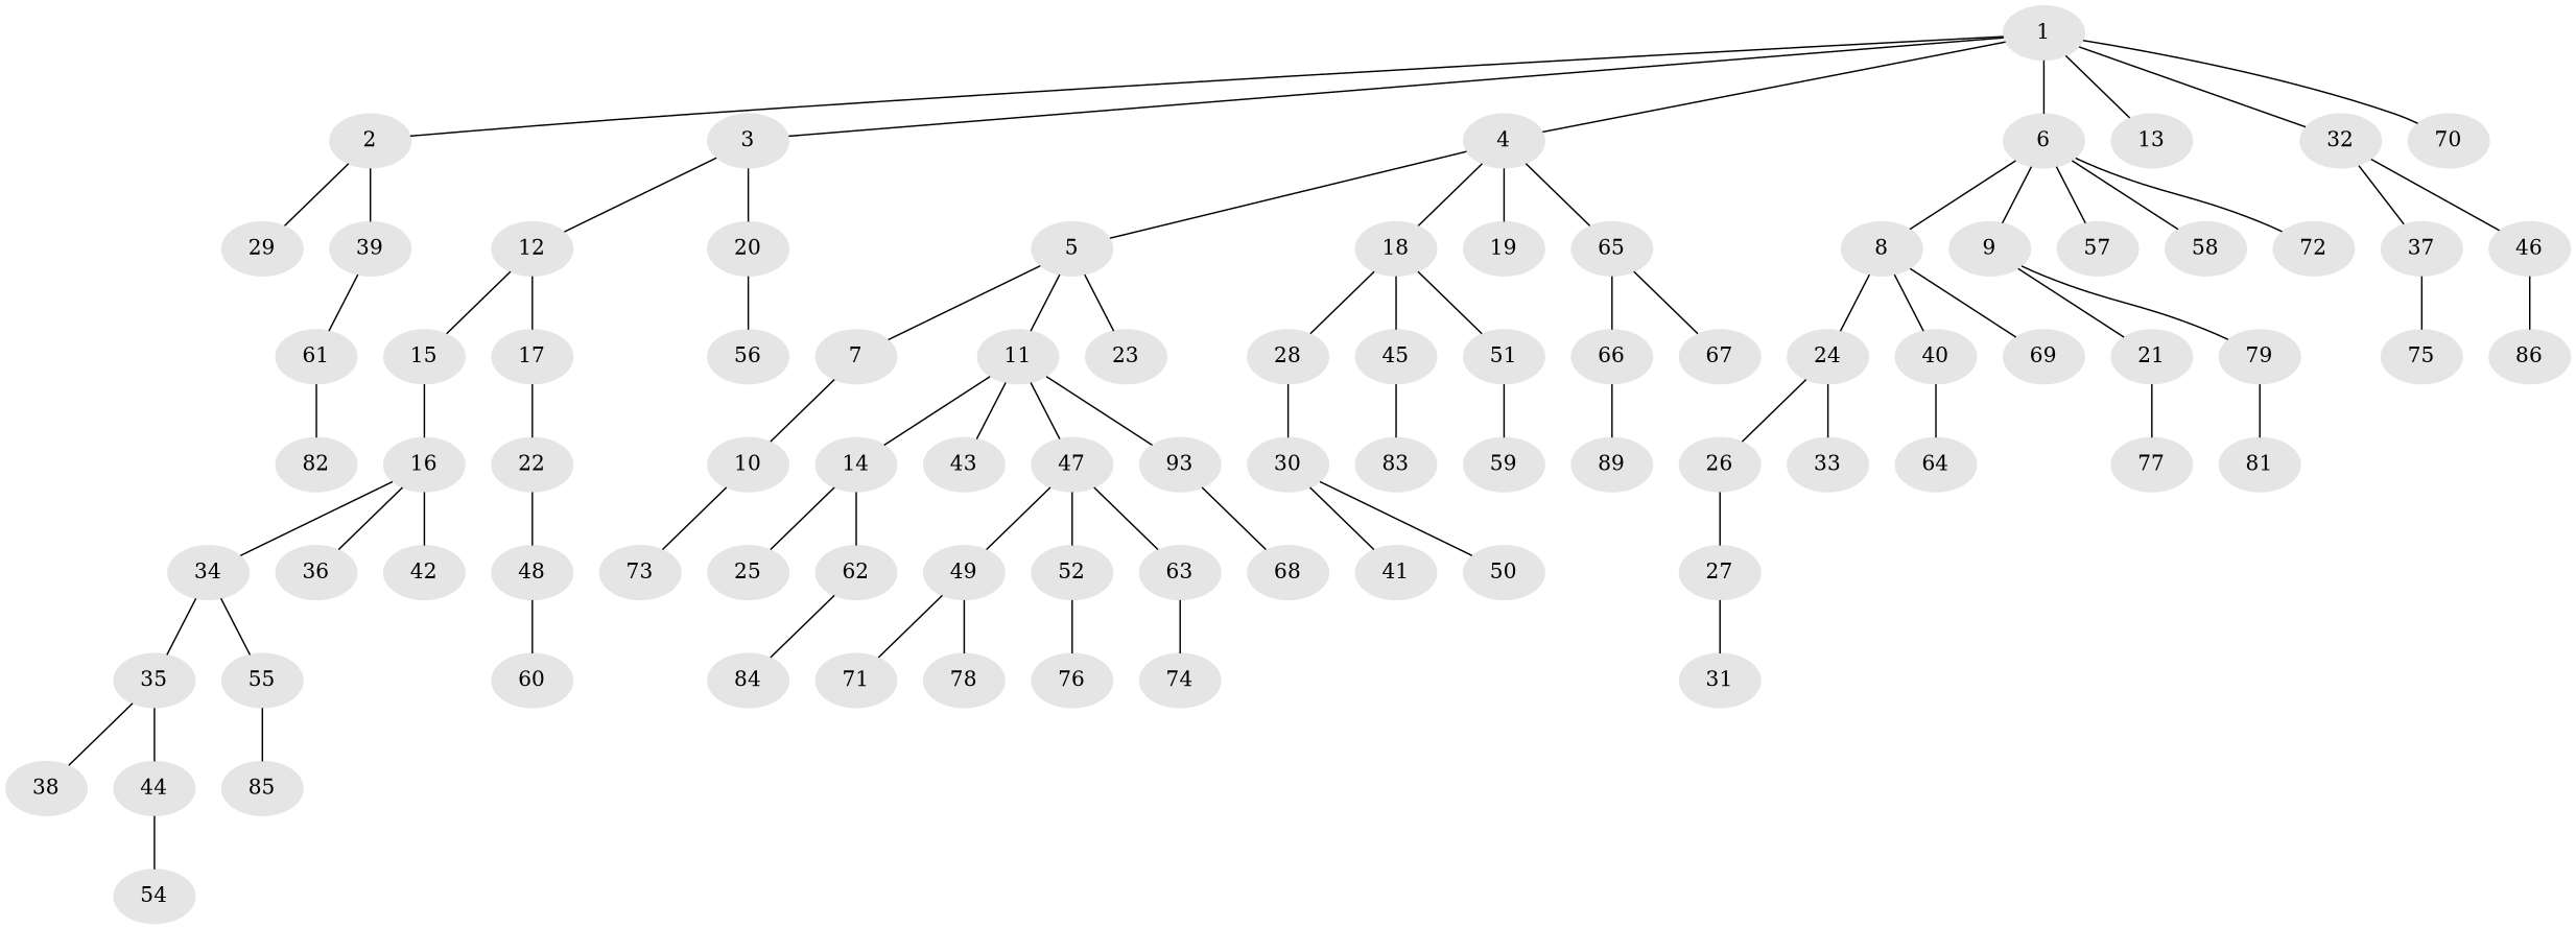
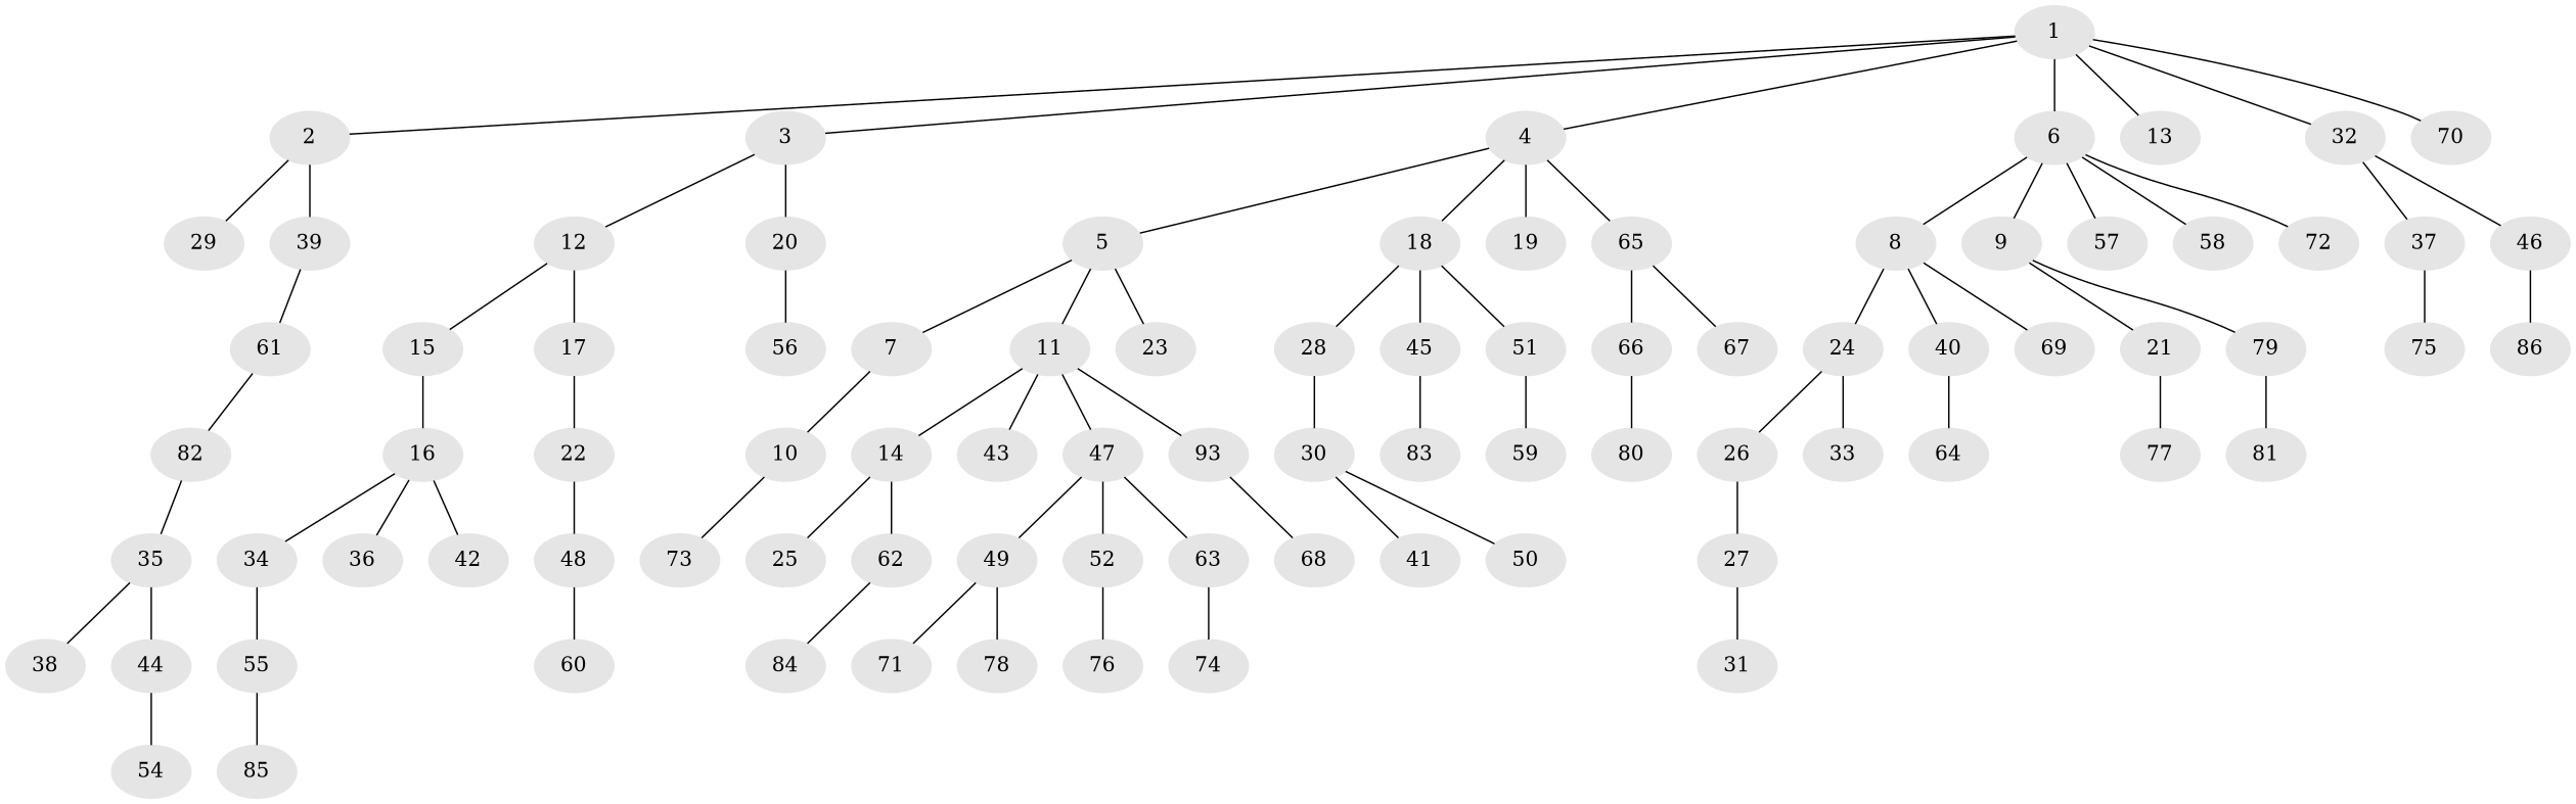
  graph {
    node [color=gray90 style=filled]
    1
    2
    3
    4
    6
    13
    32
    70
    29
    39
    12
    20
    5
    18
    19
    65
    8
    9
    57
    58
    72
    37
    46
    61
    15
    17
    56
    7
    11
    23
    28
    45
    51
    10
    14
    43
    47
    n38 [label=93]
    24
    40
    69
    21
    79
    73
    26
    33
    64
    77
    81
    25
    62
    49
    52
    63
    68
    16
    22
    84
    34
    36
    42
    35
    55
    48
    30
    83
    59
    66
    67
    60
    27
    31
    41
    50
    75
    86
    38
    44
    85
    54
    82
    71
    78
    76
    74
-   80 [label=89]
+   80
    1 -- 2
    1 -- 3
    1 -- 4
    1 -- 6
    1 -- 13
    1 -- 32
    1 -- 70
    2 -- 29
    2 -- 39
    3 -- 12
    3 -- 20
    4 -- 5
    4 -- 18
    4 -- 19
    4 -- 65
    6 -- 8
    6 -- 9
    6 -- 57
    6 -- 58
    6 -- 72
    32 -- 37
    32 -- 46
    39 -- 61
    12 -- 15
    12 -- 17
    20 -- 56
    5 -- 7
    5 -- 11
    5 -- 23
    18 -- 28
    18 -- 45
    18 -- 51
    65 -- 66
    65 -- 67
    8 -- 24
    8 -- 40
    8 -- 69
    9 -- 21
    9 -- 79
    37 -- 75
    46 -- 86
    61 -- 82
    15 -- 16
    17 -- 22
    7 -- 10
    11 -- 14
    11 -- 43
    11 -- 47
    11 -- n38
    28 -- 30
    45 -- 83
    51 -- 59
    10 -- 73
    14 -- 25
    14 -- 62
    47 -- 49
    47 -- 52
    47 -- 63
    n38 -- 68
    24 -- 26
    24 -- 33
    40 -- 64
    21 -- 77
    79 -- 81
    26 -- 27
    62 -- 84
    49 -- 71
    49 -- 78
    52 -- 76
    63 -- 74
    16 -- 34
    16 -- 36
    16 -- 42
    22 -- 48
-   34 -- 35
+   82 -- 35
    34 -- 55
    35 -- 38
    35 -- 44
    55 -- 85
    48 -- 60
    30 -- 41
    30 -- 50
    66 -- 80
    27 -- 31
    44 -- 54
  }
